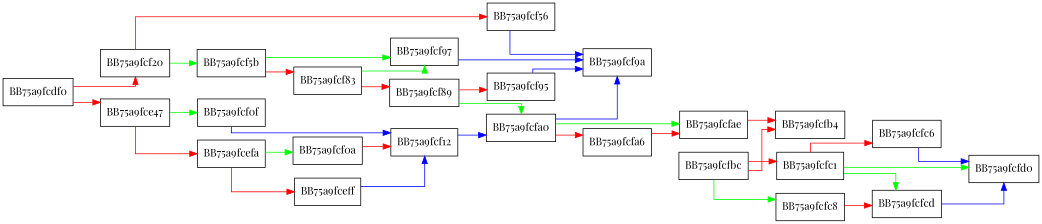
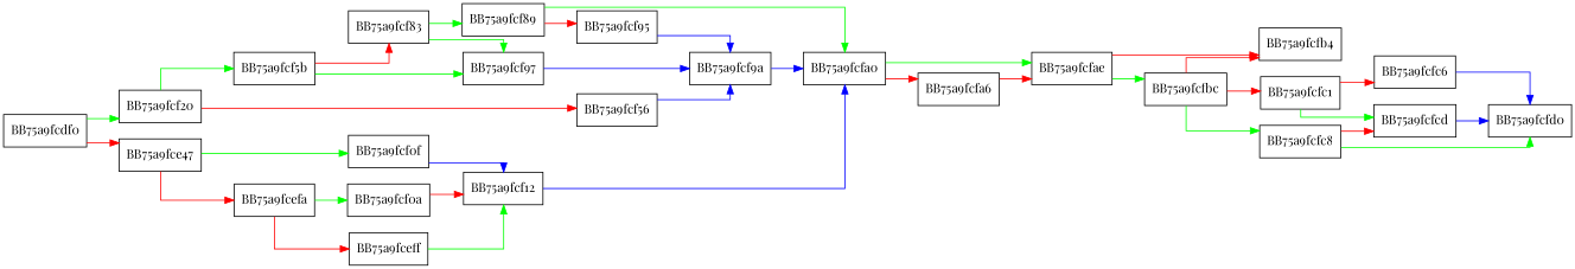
  digraph {
    fontname="Playfair Display"
    rankdir=LR
    splines=ortho
    node [fontname="Playfair Display" shape=box]
    edge [color=red fontname="Playfair Display"]
    BB75a9fcdf0
    BB75a9fcf20
    BB75a9fce47
    BB75a9fcf5b
    BB75a9fcf56
    BB75a9fcf0f
    BB75a9fcefa
    BB75a9fcf97
    BB75a9fcf83
    BB75a9fcf9a
    BB75a9fcf12
    BB75a9fcf0a
    BB75a9fceff
    BB75a9fcfa0
    BB75a9fcfae
    BB75a9fcfa6
    BB75a9fcfbc
    BB75a9fcfb4
    BB75a9fcf89
    BB75a9fcf95
    BB75a9fcfc8
    BB75a9fcfc1
    BB75a9fcfcd
    BB75a9fcfd0
    BB75a9fcfc6
-   BB75a9fcdf0 -> BB75a9fcf20
+   BB75a9fcdf0 -> BB75a9fcf20 [color=green]
    BB75a9fcdf0 -> BB75a9fce47
    BB75a9fcf20 -> BB75a9fcf5b [color=green]
    BB75a9fcf20 -> BB75a9fcf56
    BB75a9fce47 -> BB75a9fcf0f [color=green]
    BB75a9fce47 -> BB75a9fcefa
    BB75a9fcf5b -> BB75a9fcf97 [color=green]
    BB75a9fcf5b -> BB75a9fcf83
    BB75a9fcf56 -> BB75a9fcf9a [color=blue]
    BB75a9fcf0f -> BB75a9fcf12 [color=blue]
    BB75a9fcefa -> BB75a9fcf0a [color=green]
    BB75a9fcefa -> BB75a9fceff
    BB75a9fcf97 -> BB75a9fcf9a [color=blue]
    BB75a9fcf83 -> BB75a9fcf97 [color=green]
-   BB75a9fcf83 -> BB75a9fcf89
-   BB75a9fcfa0 -> BB75a9fcf9a [color=blue]
+   BB75a9fcf83 -> BB75a9fcf89 [color=green]
+   BB75a9fcf9a -> BB75a9fcfa0 [color=blue]
    BB75a9fcf12 -> BB75a9fcfa0 [color=blue]
    BB75a9fcf0a -> BB75a9fcf12
-   BB75a9fceff -> BB75a9fcf12 [color=blue]
+   BB75a9fceff -> BB75a9fcf12 [color=green]
    BB75a9fcfa0 -> BB75a9fcfae [color=green]
    BB75a9fcfa0 -> BB75a9fcfa6
+   BB75a9fcfae -> BB75a9fcfbc [color=green]
    BB75a9fcfae -> BB75a9fcfb4
    BB75a9fcfa6 -> BB75a9fcfae
    BB75a9fcfbc -> BB75a9fcfb4
    BB75a9fcfbc -> BB75a9fcfc8 [color=green]
    BB75a9fcfbc -> BB75a9fcfc1
    BB75a9fcf89 -> BB75a9fcfa0 [color=green]
    BB75a9fcf89 -> BB75a9fcf95
    BB75a9fcf95 -> BB75a9fcf9a [color=blue]
    BB75a9fcfc8 -> BB75a9fcfcd
-   BB75a9fcfc1 -> BB75a9fcfd0 [color=green]
+   BB75a9fcfc8 -> BB75a9fcfd0 [color=green]
    BB75a9fcfc1 -> BB75a9fcfcd [color=green]
    BB75a9fcfc1 -> BB75a9fcfc6
    BB75a9fcfcd -> BB75a9fcfd0 [color=blue]
    BB75a9fcfc6 -> BB75a9fcfd0 [color=blue]
  }
